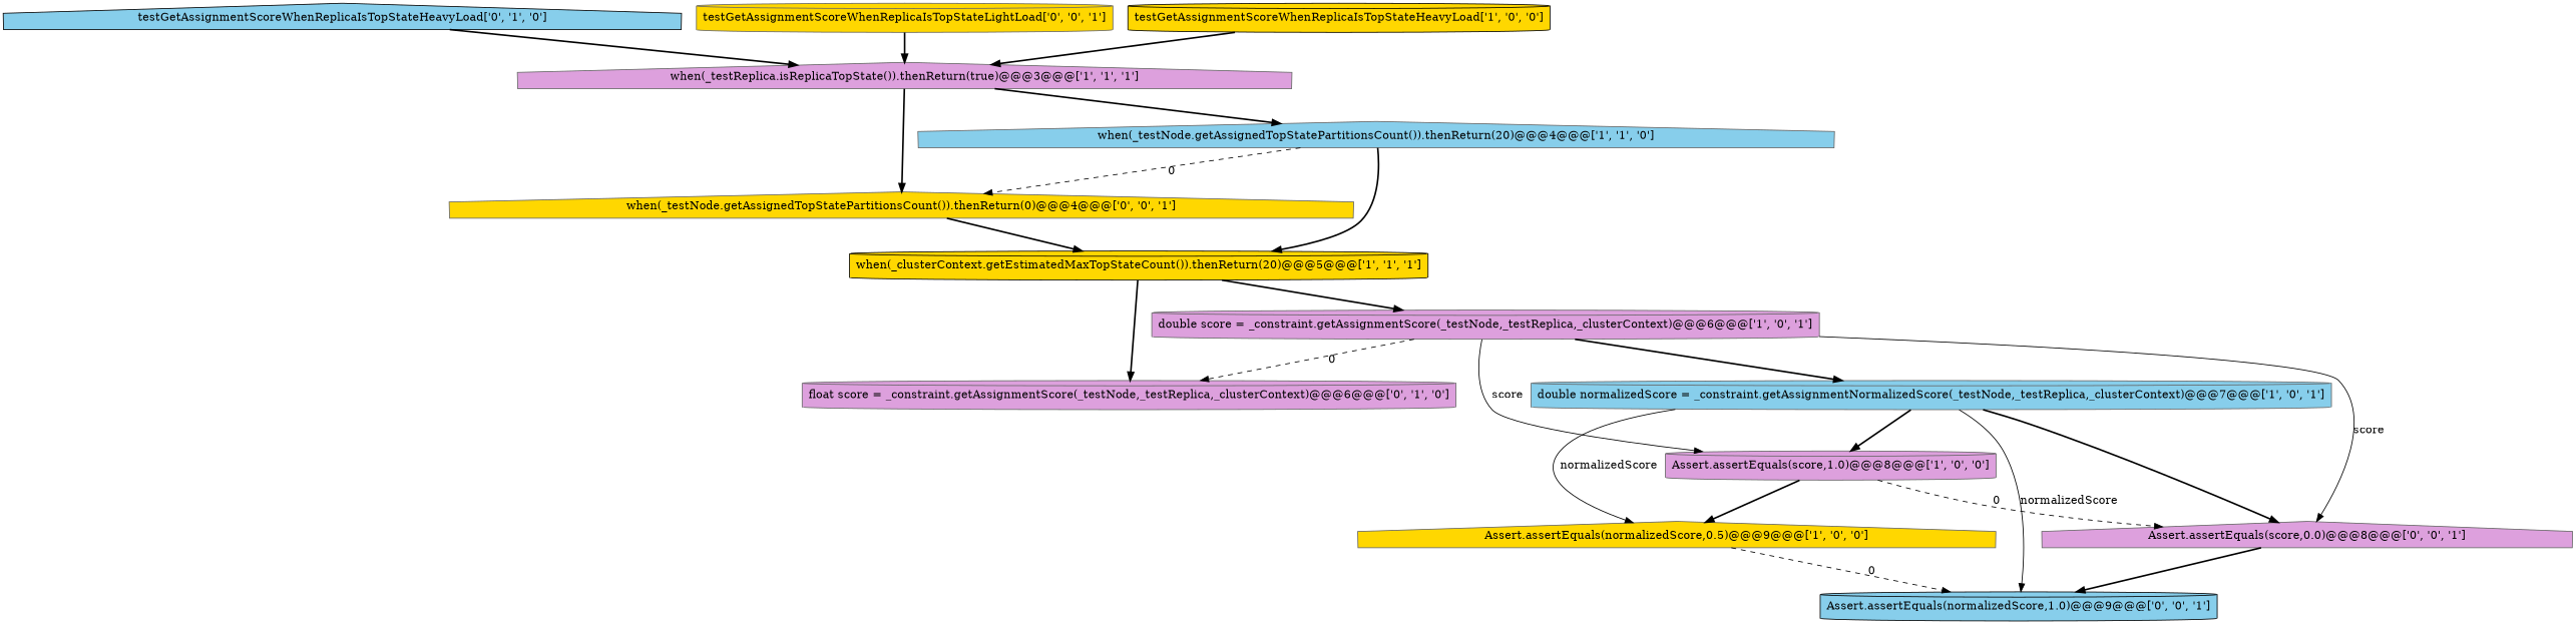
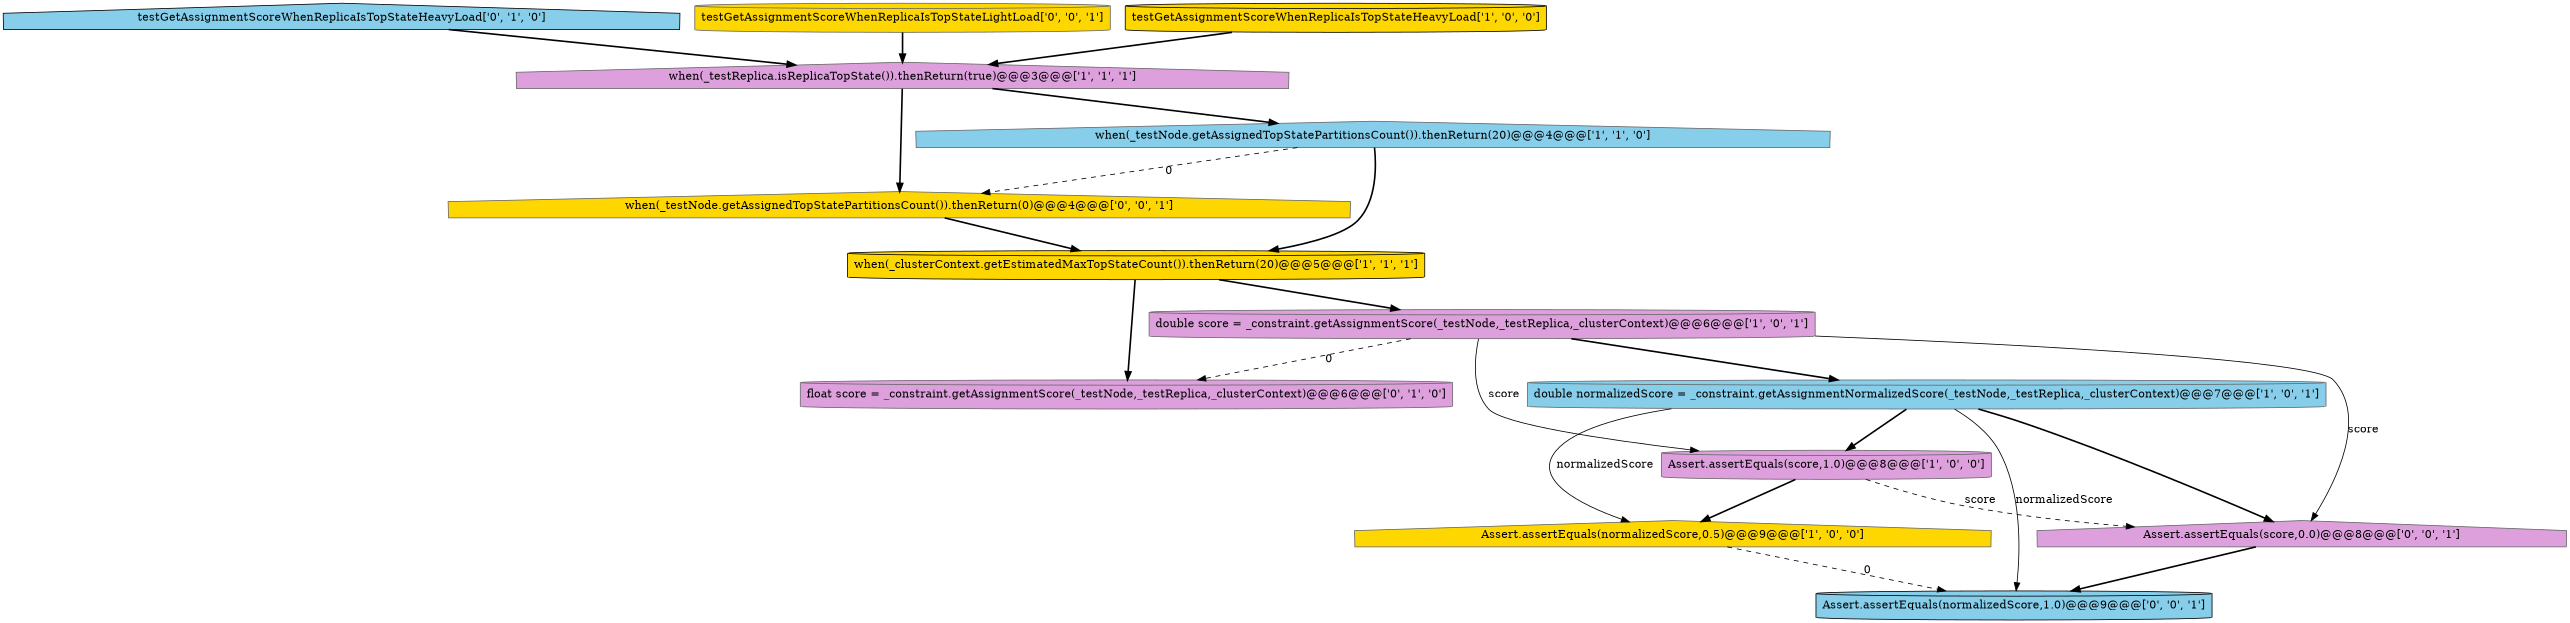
  digraph {
    node [color=gray40 fillcolor=plum shape=cylinder style=filled]
    edge [style=bold]
    n1 [label="float score = _constraint.getAssignmentScore(_testNode,_testReplica,_clusterContext)@@@6@@@['0', '1', '0']"]
    n2 [color=black fillcolor=skyblue label="testGetAssignmentScoreWhenReplicaIsTopStateHeavyLoad['0', '1', '0']" shape=house]
    n3 [label="when(_testReplica.isReplicaTopState()).thenReturn(true)@@@3@@@['1', '1', '1']" shape=house]
    n4 [fillcolor=gold label="when(_testNode.getAssignedTopStatePartitionsCount()).thenReturn(0)@@@4@@@['0', '0', '1']" shape=house]
    n5 [fillcolor=skyblue label="when(_testNode.getAssignedTopStatePartitionsCount()).thenReturn(20)@@@4@@@['1', '1', '0']" shape=house]
    n6 [color=black fillcolor=gold label="when(_clusterContext.getEstimatedMaxTopStateCount()).thenReturn(20)@@@5@@@['1', '1', '1']"]
    n7 [fillcolor=gold label="Assert.assertEquals(normalizedScore,0.5)@@@9@@@['1', '0', '0']" shape=house]
    n8 [color=black fillcolor=skyblue label="Assert.assertEquals(normalizedScore,1.0)@@@9@@@['0', '0', '1']"]
    n9 [label="double score = _constraint.getAssignmentScore(_testNode,_testReplica,_clusterContext)@@@6@@@['1', '0', '1']"]
    n10 [label="Assert.assertEquals(score,0.0)@@@8@@@['0', '0', '1']" shape=house]
    n11 [label="Assert.assertEquals(score,1.0)@@@8@@@['1', '0', '0']"]
    n12 [fillcolor=skyblue label="double normalizedScore = _constraint.getAssignmentNormalizedScore(_testNode,_testReplica,_clusterContext)@@@7@@@['1', '0', '1']"]
    n13 [fillcolor=gold label="testGetAssignmentScoreWhenReplicaIsTopStateLightLoad['0', '0', '1']"]
    n14 [color=black fillcolor=gold label="testGetAssignmentScoreWhenReplicaIsTopStateHeavyLoad['1', '0', '0']"]
    n2 -> n3
    n3 -> n4
    n3 -> n5
    n4 -> n6
    n5 -> n4 [label=0 style=dashed]
    n5 -> n6
    n6 -> n1
    n6 -> n9
    n7 -> n8 [label=0 style=dashed]
    n9 -> n1 [label=0 style=dashed]
    n9 -> n10 [label=score style=solid]
    n9 -> n11 [label=score style=solid]
    n9 -> n12
    n10 -> n8
    n11 -> n7
-   n11 -> n10 [label=0 style=dashed]
+   n11 -> n10 [label=score style=dashed]
    n12 -> n7 [label=normalizedScore style=solid]
    n12 -> n8 [label=normalizedScore style=solid]
    n12 -> n10
    n12 -> n11
    n13 -> n3
    n14 -> n3
  }
